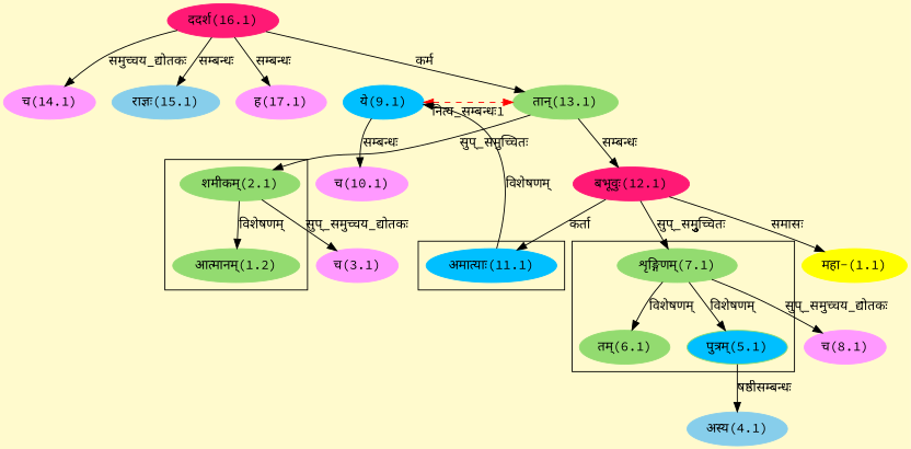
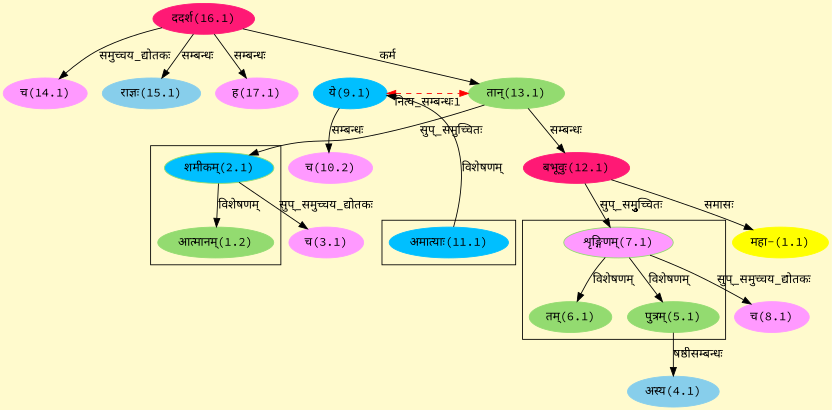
  digraph {
    bgcolor=lemonchiffon1
    compound=true
    fontname="Source Code Pro"
    rankdir=BT
    node [color="#93DB70" fontname="Source Code Pro" style=filled]
    edge [dir=back fontname="Source Code Pro"]
    n1 [label="तान्(13.1)"]
    n2 [color="#00BFFF" label="ये(9.1)"]
    n3 [label="आत्मानम्(1.2)"]
-   n4 [label="शमीकम्(2.1)"]
-   n5 [label="पुत्रम्(5.1)" fillcolor="#00BFFF"]
-   n6 [label="शृङ्गिणम्(7.1)"]
+   n4 [label="शमीकम्(2.1)" fillcolor="#00BFFF"]
+   n5 [label="पुत्रम्(5.1)"]
+   n6 [label="शृङ्गिणम्(7.1)" fillcolor="#FF99FF"]
    n7 [label="तम्(6.1)"]
    n8 [color="#00BFFF" label="अमात्याः(11.1)"]
    n9 [color="#FF1975" label="ददर्श(16.1)"]
    n10 [color="#FF1975" label="बभूवुः(12.1)"]
    n11 [color="#FFFF00" label="महा-(1.1)"]
    n12 [color="#FF99FF" label="च(3.1)"]
    n13 [color="#87CEEB" label="अस्य(4.1)"]
    n14 [color="#FF99FF" label="च(8.1)"]
-   n15 [color="#FF99FF" label="च(10.1)"]
+   n15 [color="#FF99FF" label="च(10.2)"]
    n16 [color="#FF99FF" label="च(14.1)"]
    n17 [color="#87CEEB" label="राज्ञः(15.1)"]
    n18 [color="#FF99FF" label="ह(17.1)"]
    subgraph sub_1 {
      rank=same
      n1
      n2
    }
    subgraph cluster_2 {
      n3
      n4
    }
    subgraph cluster_3 {
    }
    subgraph cluster_4 {
      n5
      n6
      n7
    }
    subgraph cluster_5 {
      n8
    }
    n1 -> n9 [label="कर्म"]
    n2 -> n1 [color=red dir=both label="नित्य_सम्बन्धः1" style=dashed]
    n2 -> n8 [label="विशेषणम्"]
    n3 -> n4 [label="विशेषणम्"]
    n4 -> n1 [label="सुप्_समुच्चितः"]
    n5 -> n6 [label="विशेषणम्"]
    n6 -> n10 [label="सुप्_समुुच्चितः"]
    n7 -> n6 [label="विशेषणम्"]
-   n8 -> n10 [label="कर्ता"]
    n10 -> n1 [label="सम्बन्धः"]
    n11 -> n10 [label="समासः"]
    n12 -> n4 [label="सुप्_समुच्चय_द्योतकः"]
    n13 -> n5 [label="षष्ठीसम्बन्धः"]
    n14 -> n6 [label="सुप्_समुच्चय_द्योतकः"]
    n15 -> n2 [label="सम्बन्धः"]
    n16 -> n9 [label="समुच्चय_द्योतकः"]
    n17 -> n9 [label="सम्बन्धः"]
    n18 -> n9 [label="सम्बन्धः"]
  }
